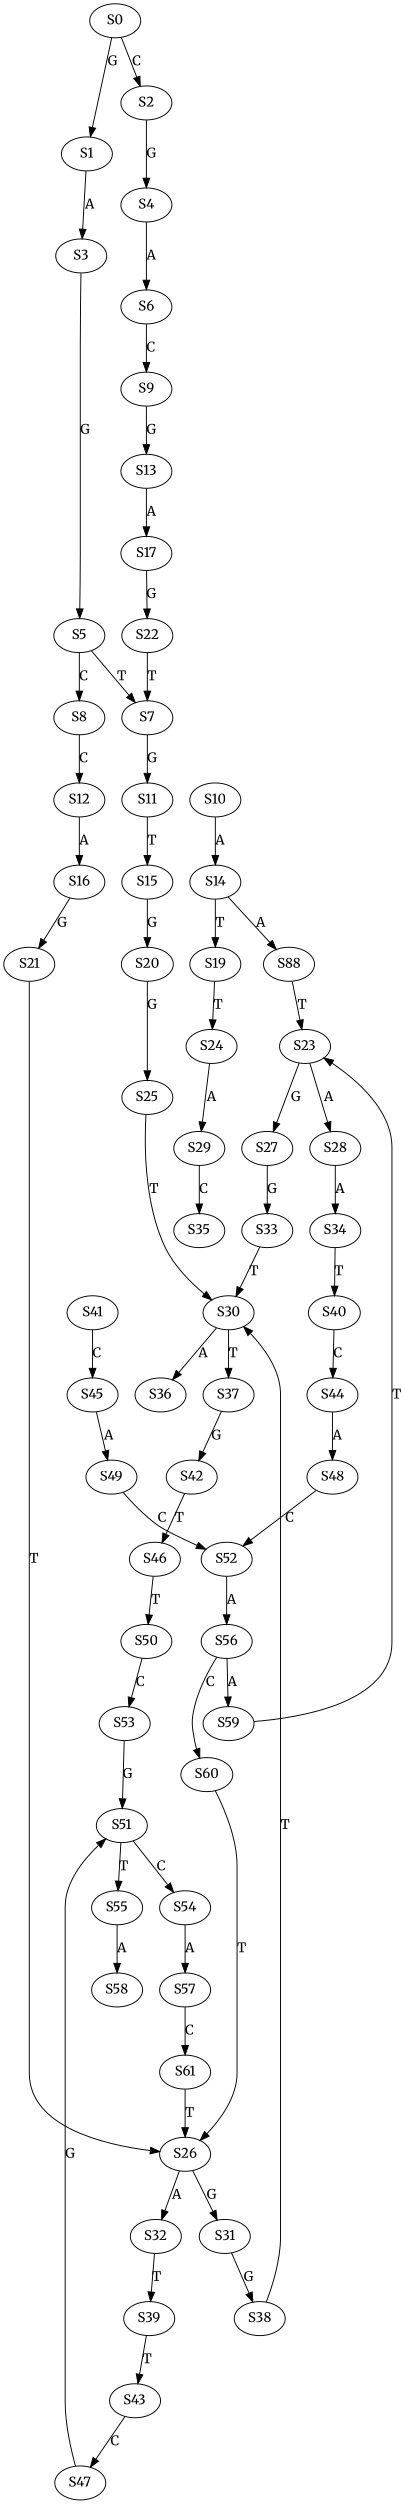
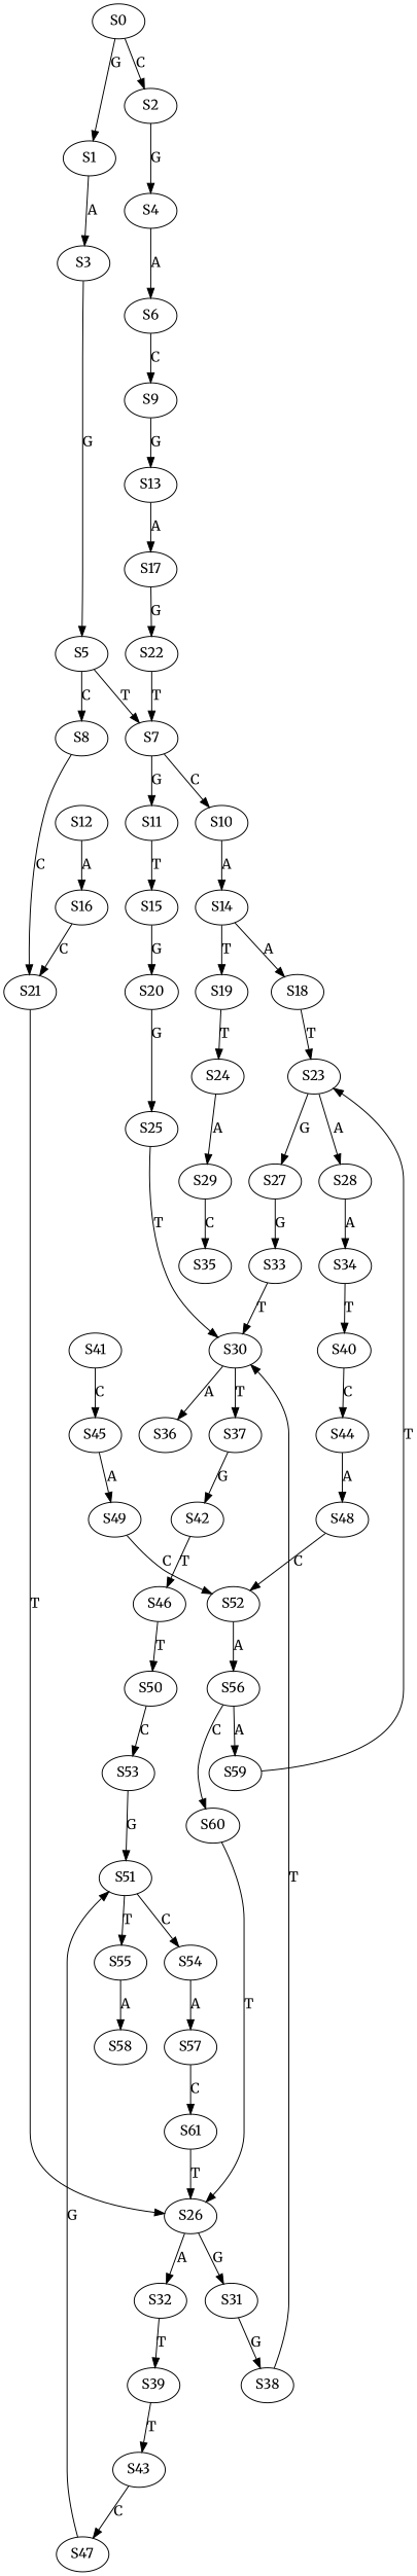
  strict digraph {
    fontname=Merriweather
    node [fontname=Merriweather]
    edge [fontname=Merriweather]
    S0
    S1
    S2
    S3
    S4
    S5
    S6
    S7
    S8
    S9
    S10
    S11
    S12
    S13
    S14
    S15
    S16
    S17
-   S18 [label=S88]
+   S18
    S19
    S20
    S21
    S22
    S23
    S24
    S25
    S26
    S27
    S28
    S29
    S30
    S31
    S32
    S33
    S34
    S35
    S36
    S37
    S38
    S39
    S40
    S42
    S43
    S44
    S41
    S45
    S46
    S47
    S48
    S49
    S50
    S51
    S52
    S53
    S54
    S55
    S56
    S57
    S58
    S59
    S60
    S61
    S0 -> S1 [label=G]
    S0 -> S2 [label=C]
    S1 -> S3 [label=A]
    S2 -> S4 [label=G]
    S3 -> S5 [label=G]
    S4 -> S6 [label=A]
    S5 -> S7 [label=T]
    S5 -> S8 [label=C]
    S6 -> S9 [label=C]
+   S7 -> S10 [label=C]
    S7 -> S11 [label=G]
-   S8 -> S12 [label=C]
+   S8 -> S21 [label=C]
    S9 -> S13 [label=G]
    S10 -> S14 [label=A]
    S11 -> S15 [label=T]
    S12 -> S16 [label=A]
    S13 -> S17 [label=A]
    S14 -> S18 [label=A]
    S14 -> S19 [label=T]
    S15 -> S20 [label=G]
-   S16 -> S21 [label=G]
+   S16 -> S21 [label=C]
    S17 -> S22 [label=G]
    S18 -> S23 [label=T]
    S19 -> S24 [label=T]
    S20 -> S25 [label=G]
    S21 -> S26 [label=T]
    S22 -> S7 [label=T]
    S23 -> S27 [label=G]
    S23 -> S28 [label=A]
    S24 -> S29 [label=A]
    S25 -> S30 [label=T]
    S26 -> S31 [label=G]
    S26 -> S32 [label=A]
    S27 -> S33 [label=G]
    S28 -> S34 [label=A]
    S29 -> S35 [label=C]
    S30 -> S36 [label=A]
    S30 -> S37 [label=T]
    S31 -> S38 [label=G]
    S32 -> S39 [label=T]
    S33 -> S30 [label=T]
    S34 -> S40 [label=T]
    S37 -> S42 [label=G]
    S38 -> S30 [label=T]
    S39 -> S43 [label=T]
    S40 -> S44 [label=C]
    S42 -> S46 [label=T]
    S43 -> S47 [label=C]
    S44 -> S48 [label=A]
    S41 -> S45 [label=C]
    S45 -> S49 [label=A]
    S46 -> S50 [label=T]
    S47 -> S51 [label=G]
    S48 -> S52 [label=C]
    S49 -> S52 [label=C]
    S50 -> S53 [label=C]
    S51 -> S54 [label=C]
    S51 -> S55 [label=T]
    S52 -> S56 [label=A]
    S53 -> S51 [label=G]
    S54 -> S57 [label=A]
    S55 -> S58 [label=A]
    S56 -> S59 [label=A]
    S56 -> S60 [label=C]
    S57 -> S61 [label=C]
    S59 -> S23 [label=T]
    S60 -> S26 [label=T]
    S61 -> S26 [label=T]
  }
